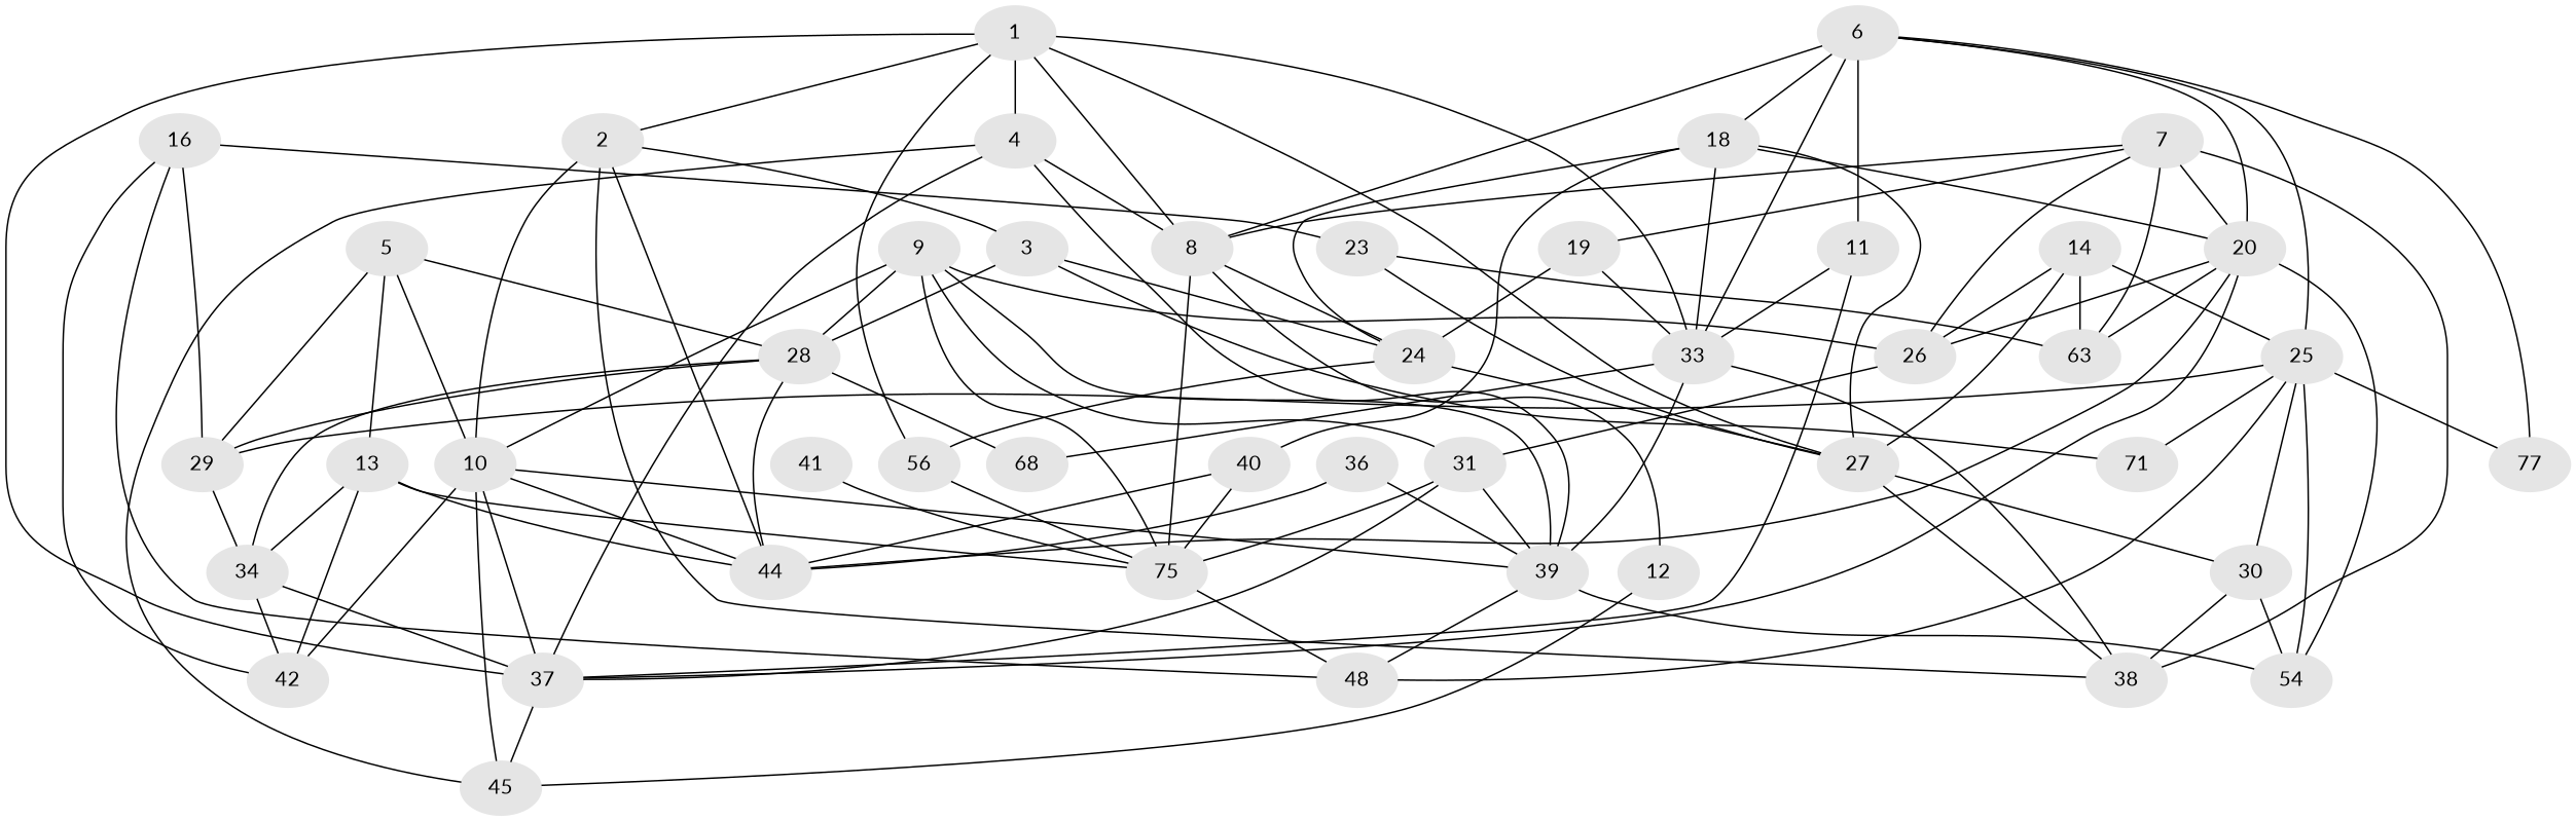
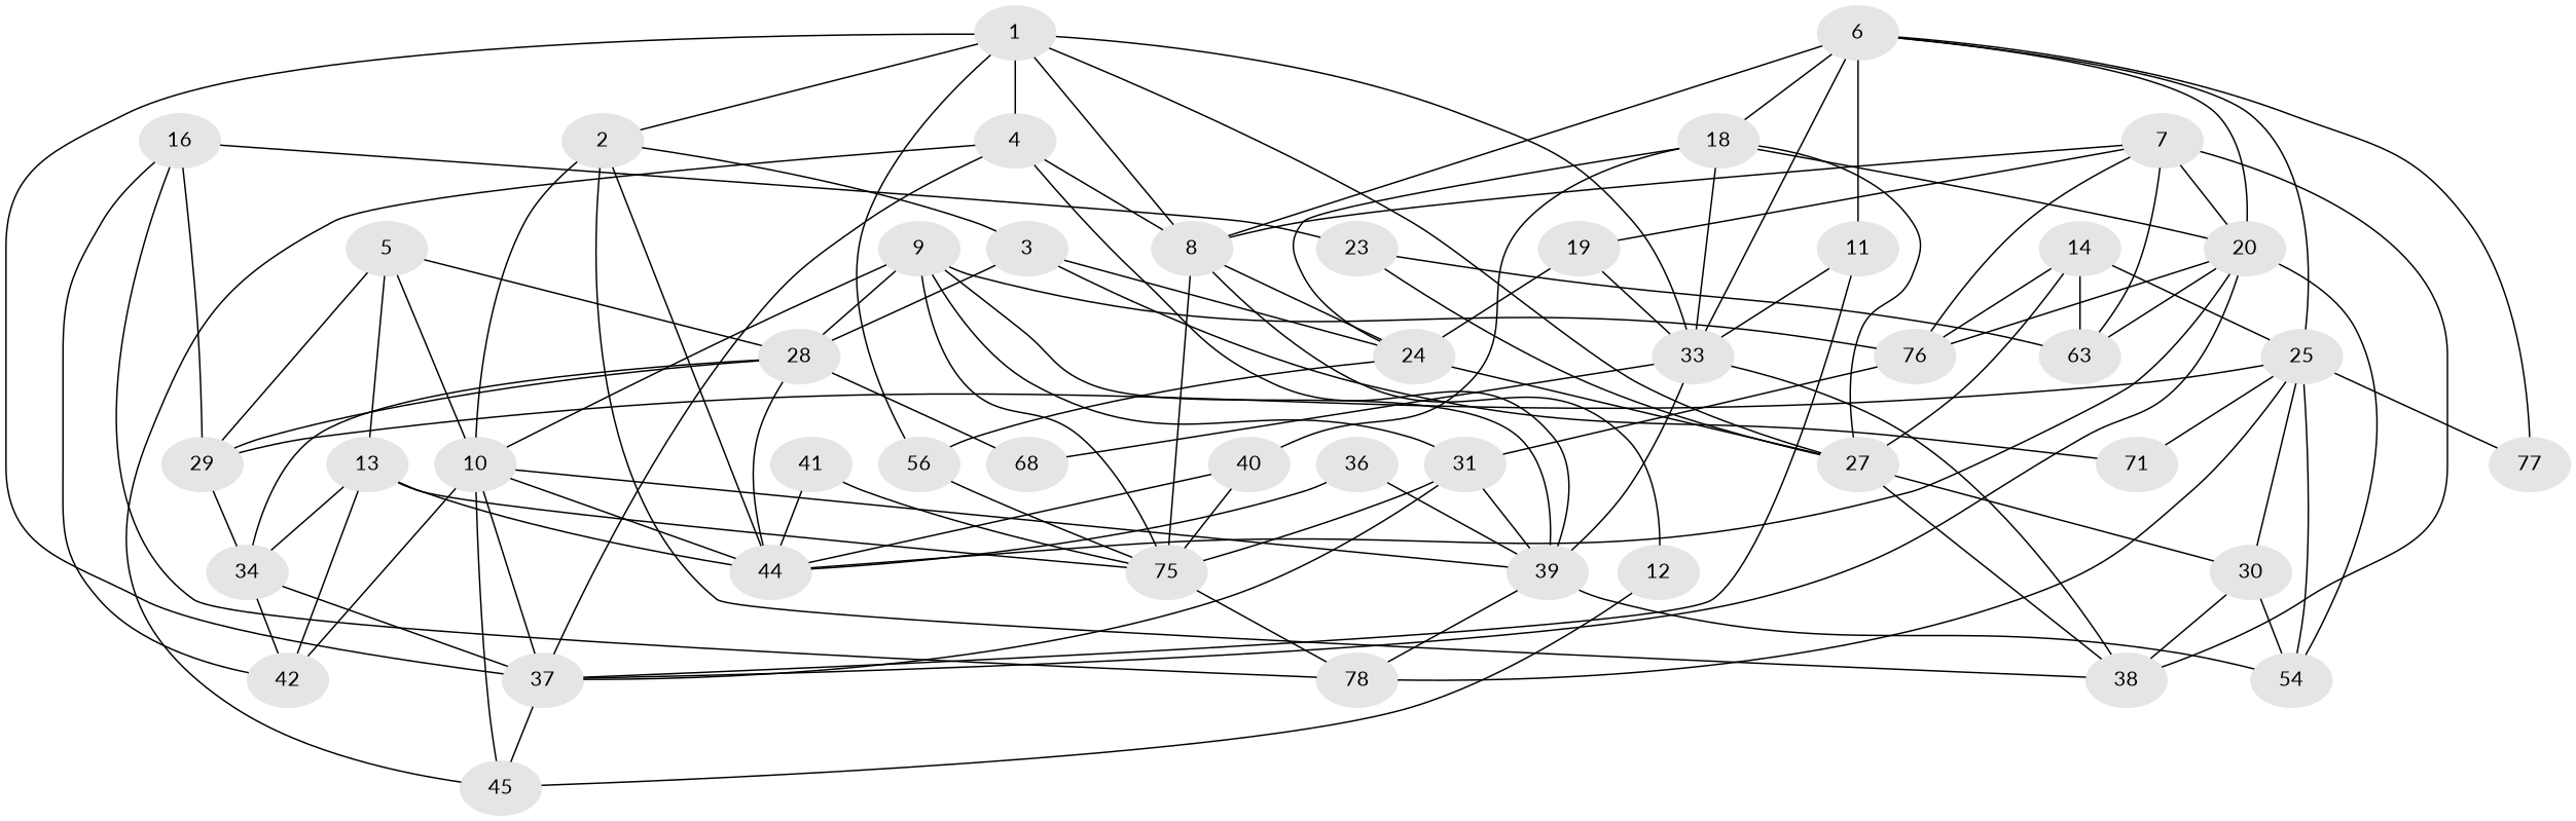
  graph {
    fontname=Lato
    node [color=gray90 fontname=Lato style=filled]
    edge [fontname=Lato]
    1 [super="+15"]
    2
    4 [super="+61"]
    8 [super="+49"]
    27 [super="+47"]
    33 [super="+52"]
    37 [super="+64"]
    56
    3 [super="+62"]
    10 [super="+43"]
    38 [super="+70"]
    44 [super="+48"]
    39 [super="+51"]
    45 [super="+53"]
    24 [super="+66"]
    12
    75 [super="+80"]
    30 [super="+72"]
    68
    28 [super="+69"]
    71
    42
    29 [super="+58"]
    34 [super="+50"]
-   78 [label=48]
+   78
    54
    5 [super="+21"]
    13 [super="+55"]
    6 [super="+59"]
    11
    18 [super="+57"]
    20 [super="+76"]
    25 [super="+77"]
    n34 [label=77]
    40
-   26 [super="+65"]
+   26 [super="+65" label=76]
    63 [super="+79"]
    7 [super="+60"]
    19 [super="+67"]
    31 [super="+74"]
    9 [super="+32"]
    14 [super="+17"]
    16 [super="+22"]
    23
    36
    41
    1 -- 2
    1 -- 4
    1 -- 8
    1 -- 27
    1 -- 33
    1 -- 37
    1 -- 56
    2 -- 3
    2 -- 10
    2 -- 38
    2 -- 44
    4 -- 8
    4 -- 37
    4 -- 39
    4 -- 45
    8 -- 24
    8 -- 12
    8 -- 75 [weight=2]
    27 -- 38
    27 -- 30
    33 -- 38
    33 -- 39 [weight=2]
    33 -- 68
    37 -- 45
    56 -- 75
    3 -- 24
    3 -- 28
    3 -- 71
    10 -- 37
    10 -- 44
    10 -- 39
    10 -- 45
    10 -- 42
    39 -- 78
    39 -- 54
    24 -- 27
    24 -- 56
    12 -- 45
    75 -- 78
    30 -- 38
    30 -- 54
    28 -- 44
    28 -- 68
    28 -- 29
    28 -- 34
    29 -- 34
    34 -- 37
    34 -- 42
    5 -- 10
    5 -- 28
    5 -- 29
    5 -- 13
    13 -- 44
    13 -- 75
    13 -- 42
    13 -- 34
    6 -- 8
    6 -- 33
    6 -- 11
    6 -- 18
    6 -- 20
    6 -- 25
    6 -- n34
    11 -- 33
    11 -- 37
    18 -- 27
    18 -- 33
    18 -- 24
    18 -- 20
    18 -- 40
    20 -- 37
    20 -- 44
    20 -- 54
    20 -- 26
    20 -- 63 [weight=2]
    25 -- 30
    25 -- 71
    25 -- 29
    25 -- 78
    25 -- 54
    25 -- n34
    40 -- 44
    40 -- 75
    26 -- 31
    7 -- 8
    7 -- 38 [weight=2]
    7 -- 20
    7 -- 26
    7 -- 63
    7 -- 19
    19 -- 33
    19 -- 24
    31 -- 37
    31 -- 39
    31 -- 75
    9 -- 10
    9 -- 39
    9 -- 75
    9 -- 28
    9 -- 26
    9 -- 31
    14 -- 27
    14 -- 25
    14 -- 26
    14 -- 63
    16 -- 42
    16 -- 29
    16 -- 78
    16 -- 23
    23 -- 27
    23 -- 63
    36 -- 44
    36 -- 39
+   41 -- 44
    41 -- 75
  }
